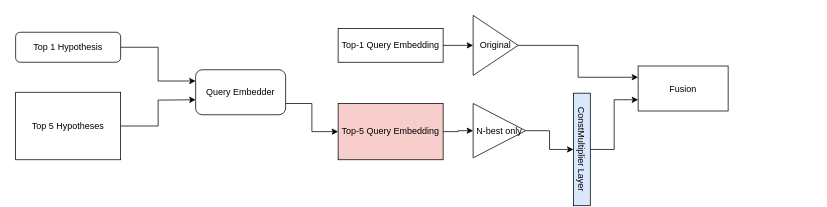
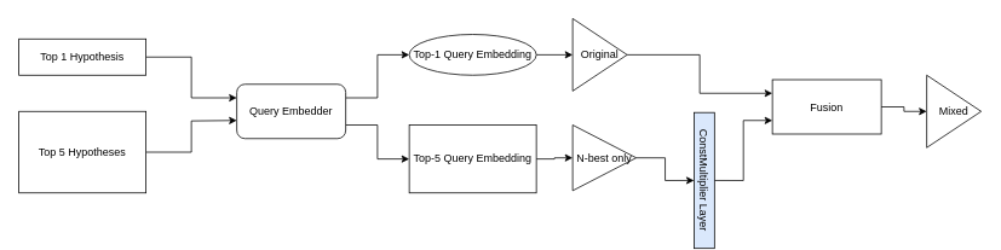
  <mxCell id="0" />
  <mxCell id="1" parent="0" />
  <mxCell id="2" style="edgeStyle=orthogonalEdgeStyle;rounded=0;orthogonalLoop=1;jettySize=auto;html=1;exitX=1;exitY=0.5;exitDx=0;exitDy=0;entryX=0;entryY=0.25;entryDx=0;entryDy=0;" parent="1" source="3" target="10" edge="1"><mxGeometry relative="1" as="geometry" /></mxCell>
- <mxCell id="3" value="Top 1 Hypothesis" style="whiteSpace=wrap;html=1;rounded=1;" parent="1" vertex="1"><mxGeometry x="20" y="42.5" width="140" height="40" as="geometry" /></mxCell>
+ <mxCell id="3" value="Top 1 Hypothesis" style="rounded=0;whiteSpace=wrap;html=1;" parent="1" vertex="1"><mxGeometry x="20" y="42.5" width="140" height="40" as="geometry" /></mxCell>
  <mxCell id="4" style="edgeStyle=orthogonalEdgeStyle;rounded=0;orthogonalLoop=1;jettySize=auto;html=1;exitX=1;exitY=0.5;exitDx=0;exitDy=0;" parent="1" source="5" edge="1"><mxGeometry relative="1" as="geometry"><mxPoint x="260" y="132.5" as="targetPoint" /></mxGeometry></mxCell>
  <mxCell id="5" value="&lt;div&gt;Top 5 Hypotheses&lt;/div&gt;" style="rounded=0;whiteSpace=wrap;html=1;" parent="1" vertex="1"><mxGeometry x="20" y="122.5" width="140" height="90" as="geometry" /></mxCell>
  <mxCell id="6" style="edgeStyle=orthogonalEdgeStyle;rounded=0;orthogonalLoop=1;jettySize=auto;html=1;exitX=1;exitY=0.5;exitDx=0;exitDy=0;entryX=0;entryY=0.5;entryDx=0;entryDy=0;" parent="1" source="7" target="14" edge="1"><mxGeometry relative="1" as="geometry" /></mxCell>
- <mxCell id="7" value="&lt;div&gt;Top-1 Query Embedding&lt;/div&gt;" style="rounded=0;whiteSpace=wrap;html=1;" parent="1" vertex="1"><mxGeometry x="450" y="37.5" width="140" height="45" as="geometry" /></mxCell>
+ <mxCell id="7" value="&lt;div&gt;Top-1 Query Embedding&lt;/div&gt;" style="ellipse;whiteSpace=wrap;html=1;" parent="1" vertex="1"><mxGeometry x="450" y="37.5" width="140" height="45" as="geometry" /></mxCell>
+ <mxCell id="8" style="edgeStyle=orthogonalEdgeStyle;rounded=0;orthogonalLoop=1;jettySize=auto;html=1;exitX=1;exitY=0.25;exitDx=0;exitDy=0;entryX=0;entryY=0.5;entryDx=0;entryDy=0;" parent="1" source="10" target="7" edge="1"><mxGeometry relative="1" as="geometry" /></mxCell>
  <mxCell id="9" style="edgeStyle=orthogonalEdgeStyle;rounded=0;orthogonalLoop=1;jettySize=auto;html=1;exitX=1;exitY=0.75;exitDx=0;exitDy=0;entryX=0;entryY=0.5;entryDx=0;entryDy=0;" parent="1" source="10" target="12" edge="1"><mxGeometry relative="1" as="geometry" /></mxCell>
  <mxCell id="10" value="Query Embedder" style="rounded=1;whiteSpace=wrap;html=1;" parent="1" vertex="1"><mxGeometry x="260" y="92.5" width="120" height="60" as="geometry" /></mxCell>
  <mxCell id="11" style="edgeStyle=orthogonalEdgeStyle;rounded=0;orthogonalLoop=1;jettySize=auto;html=1;exitX=1;exitY=0.5;exitDx=0;exitDy=0;entryX=0;entryY=0.5;entryDx=0;entryDy=0;" parent="1" source="12" target="16" edge="1"><mxGeometry relative="1" as="geometry" /></mxCell>
- <mxCell id="12" value="&lt;div&gt;Top-5 Query Embedding&lt;/div&gt;" style="rounded=0;whiteSpace=wrap;html=1;fillColor=#f8cecc;" parent="1" vertex="1"><mxGeometry x="450" y="137.5" width="140" height="75" as="geometry" /></mxCell>
+ <mxCell id="12" value="&lt;div&gt;Top-5 Query Embedding&lt;/div&gt;" style="rounded=0;whiteSpace=wrap;html=1;" parent="1" vertex="1"><mxGeometry x="450" y="137.5" width="140" height="75" as="geometry" /></mxCell>
  <mxCell id="13" style="edgeStyle=orthogonalEdgeStyle;rounded=0;orthogonalLoop=1;jettySize=auto;html=1;exitX=1;exitY=0.5;exitDx=0;exitDy=0;entryX=0;entryY=0.25;entryDx=0;entryDy=0;" parent="1" source="14" target="18" edge="1"><mxGeometry relative="1" as="geometry" /></mxCell>
  <mxCell id="14" value="Original" style="triangle;whiteSpace=wrap;html=1;" parent="1" vertex="1"><mxGeometry x="630" y="20" width="60" height="80" as="geometry" /></mxCell>
  <mxCell id="15" style="edgeStyle=orthogonalEdgeStyle;rounded=0;orthogonalLoop=1;jettySize=auto;html=1;exitX=1;exitY=0.5;exitDx=0;exitDy=0;" edge="1" parent="1" source="16" target="21"><mxGeometry relative="1" as="geometry" /></mxCell>
  <mxCell id="16" value="N-best only" style="triangle;whiteSpace=wrap;html=1;" parent="1" vertex="1"><mxGeometry x="630" y="137.5" width="70" height="72.5" as="geometry" /></mxCell>
+ <mxCell id="17" style="edgeStyle=orthogonalEdgeStyle;rounded=0;orthogonalLoop=1;jettySize=auto;html=1;exitX=1;exitY=0.5;exitDx=0;exitDy=0;" parent="1" source="18" target="19" edge="1"><mxGeometry relative="1" as="geometry" /></mxCell>
  <mxCell id="18" value="Fusion" style="rounded=0;whiteSpace=wrap;html=1;" parent="1" vertex="1"><mxGeometry x="850" y="87.5" width="120" height="60" as="geometry" /></mxCell>
+ <mxCell id="19" value="Mixed" style="triangle;whiteSpace=wrap;html=1;" parent="1" vertex="1"><mxGeometry x="1020" y="82.5" width="60" height="80" as="geometry" /></mxCell>
  <mxCell id="20" style="edgeStyle=orthogonalEdgeStyle;rounded=0;orthogonalLoop=1;jettySize=auto;html=1;exitX=0.5;exitY=0;exitDx=0;exitDy=0;entryX=0;entryY=0.75;entryDx=0;entryDy=0;" edge="1" parent="1" source="21" target="18"><mxGeometry relative="1" as="geometry" /></mxCell>
  <mxCell id="21" value="&lt;div&gt;ConstMultiplier Layer&lt;/div&gt;" style="rounded=0;whiteSpace=wrap;html=1;rotation=90;fillColor=#dae8fc;" vertex="1" parent="1"><mxGeometry x="700" y="187.5" width="150" height="22.5" as="geometry" /></mxCell>
